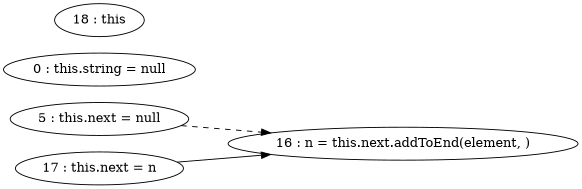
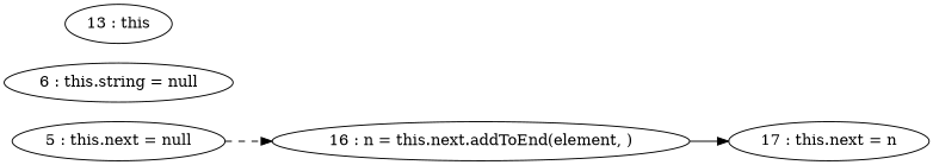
  digraph {
    rankdir=LR
    "5 : this.next = null"
    "16 : n = this.next.addToEnd(element, )"
-   "6 : this.string = null" [label="0 : this.string = null"]
+   "6 : this.string = null"
    "17 : this.next = n"
-   "18 : this"
+   "18 : this" [label="13 : this"]
    "5 : this.next = null" -> "16 : n = this.next.addToEnd(element, )" [style=dashed]
-   "17 : this.next = n" -> "16 : n = this.next.addToEnd(element, )"
+   "16 : n = this.next.addToEnd(element, )" -> "17 : this.next = n"
  }
